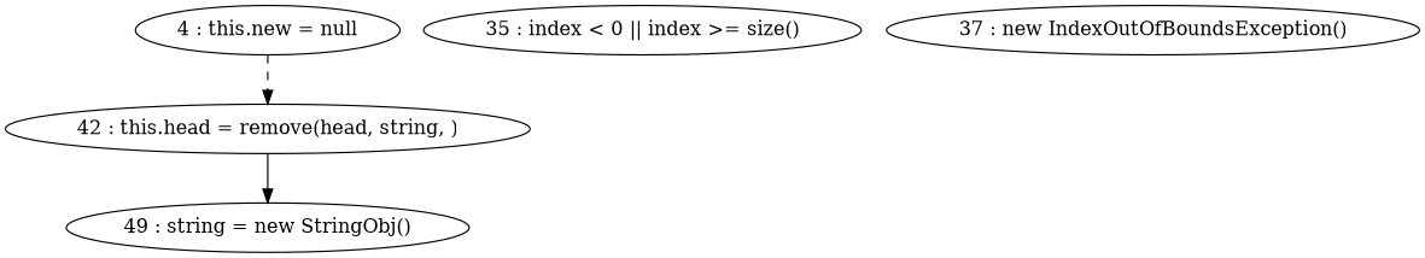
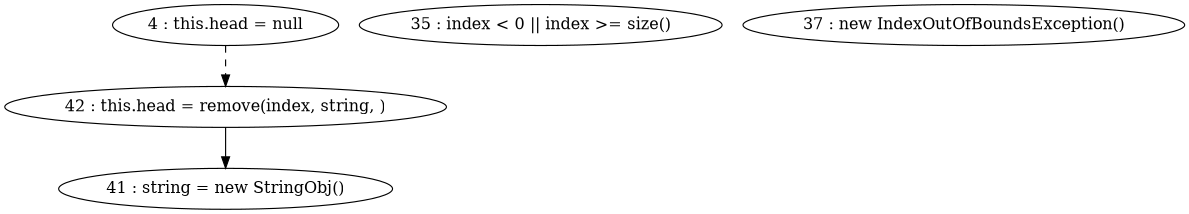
  digraph {
-   "4 : this.head = null" [label="4 : this.new = null"]
-   "42 : this.head = remove(index, string, )" [label="42 : this.head = remove(head, string, )"]
-   "41 : string = new StringObj()" [label="49 : string = new StringObj()"]
+   "4 : this.head = null"
+   "42 : this.head = remove(index, string, )"
+   "41 : string = new StringObj()"
    "35 : index < 0 || index >= size()"
    "37 : new IndexOutOfBoundsException()"
    "4 : this.head = null" -> "42 : this.head = remove(index, string, )" [style=dashed]
    "42 : this.head = remove(index, string, )" -> "41 : string = new StringObj()"
  }
